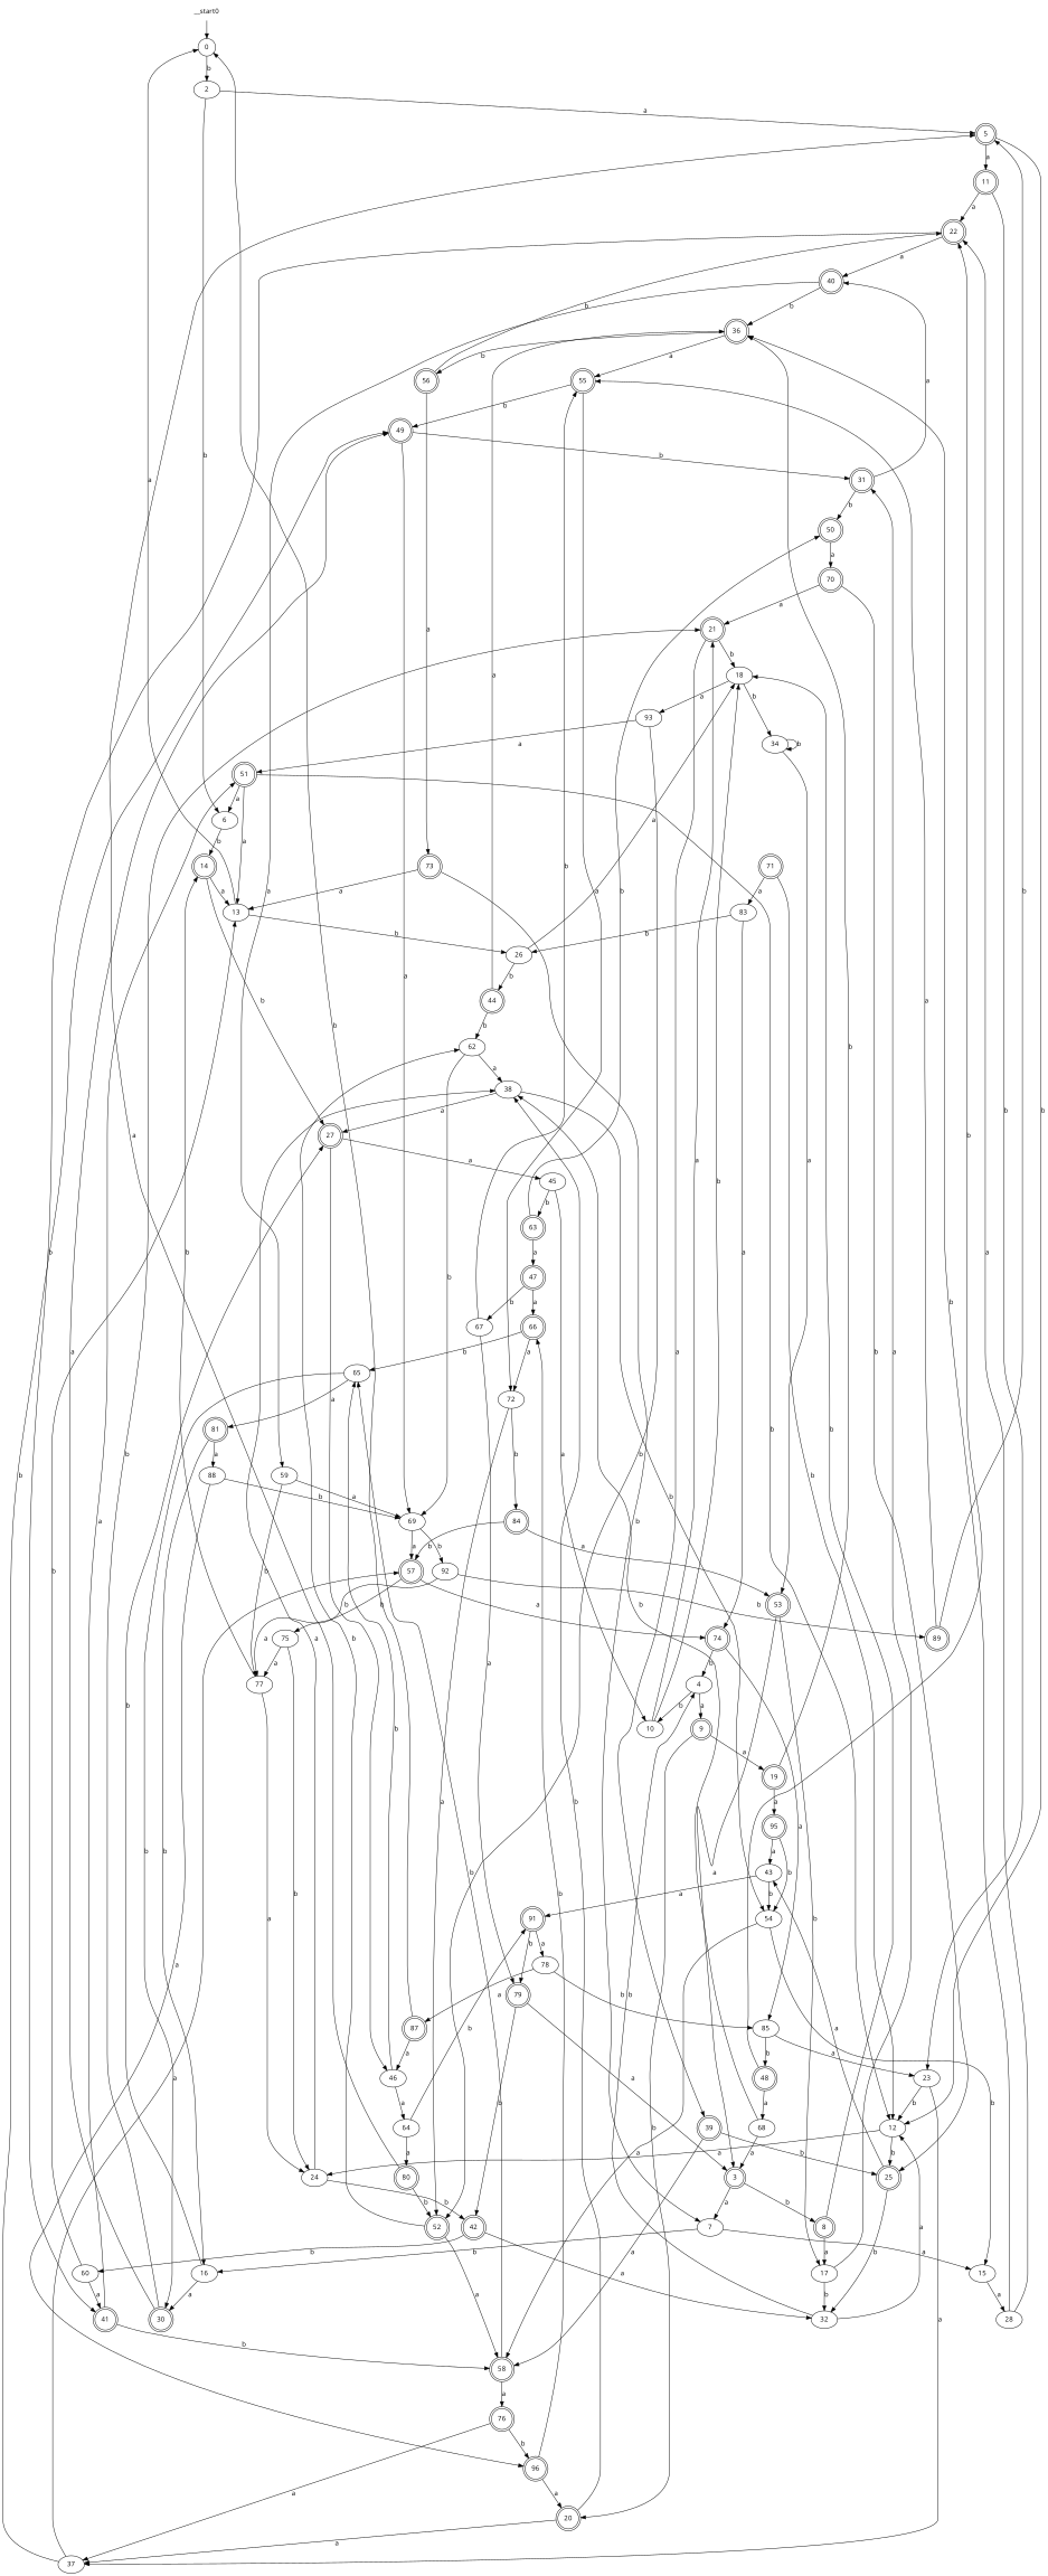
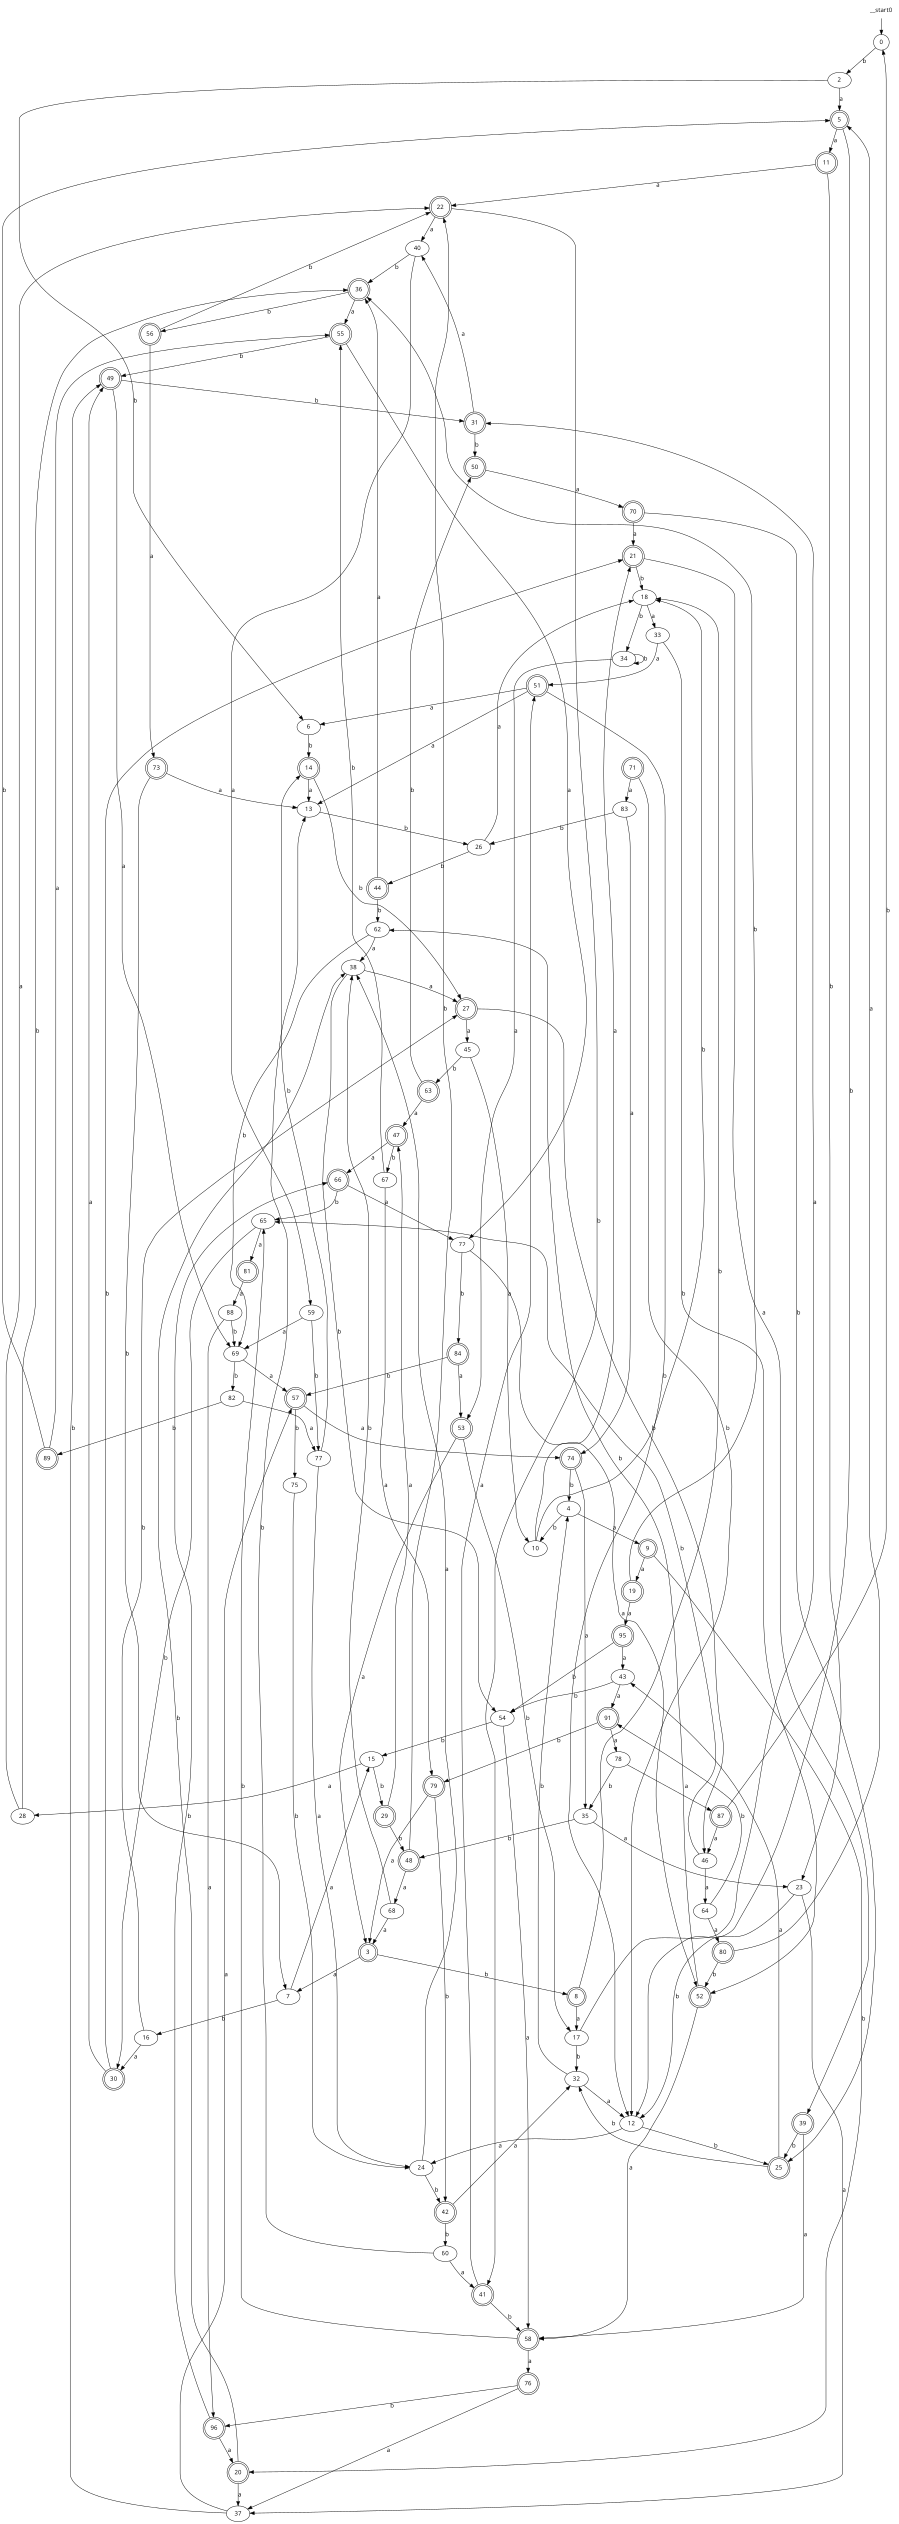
  digraph {
    fontname="Open Sans"
    node [fontname="Open Sans" shape=doublecircle]
    edge [fontname="Open Sans"]
    __start0 [shape=none]
    0 [shape=circle]
    2 [shape=""]
    5
    6 [shape=""]
    7 [shape=""]
    3
    8
    4 [shape=""]
    9
    10 [shape=""]
    11
    12 [shape=""]
    14
    15 [shape=""]
    16 [shape=""]
    17 [shape=""]
    18 [shape=""]
    19
    20
    21
    22
    23 [shape=""]
    24 [shape=""]
    25
    13 [shape=""]
    26 [shape=""]
    27
    28 [shape=""]
+   29
    30
    31
    32 [shape=""]
-   33 [label=93 shape=""]
+   33 [shape=""]
    34 [shape=""]
    n36 [label=95]
    36
    37 [shape=""]
    38 [shape=""]
    39
-   40
+   40 [shape=""]
    41
    42
    43 [shape=""]
    44
    45 [shape=""]
    46 [shape=""]
    47
    48
    49
    50
    51
    52
    53
    54 [shape=""]
    55
    56
    57
    58
    59 [shape=""]
    60 [shape=""]
    n62 [label=91]
    62 [shape=""]
    63
    64 [shape=""]
    65 [shape=""]
    66
    67 [shape=""]
    68 [shape=""]
    69 [shape=""]
    70
    72 [shape=""]
    73
    74
    75 [shape=""]
    76
    77 [shape=""]
    78 [shape=""]
    79
    80
    81
-   82 [label=92 shape=""]
+   82 [shape=""]
    71
    83 [shape=""]
    84
-   85 [shape=""]
+   85 [label=35 shape=""]
    n87 [label=96]
    87
    88 [shape=""]
    89
    __start0 -> 0
    0 -> 2 [label=b]
    2 -> 5 [label=a]
    2 -> 6 [label=b]
    5 -> 11 [label=a]
    5 -> 12 [label=b]
    6 -> 14 [label=b]
    7 -> 15 [label=a]
    7 -> 16 [label=b]
    3 -> 7 [label=a]
    3 -> 8 [label=b]
    8 -> 17 [label=a]
    8 -> 18 [label=b]
    4 -> 9 [label=a]
    4 -> 10 [label=b]
    9 -> 19 [label=a]
    9 -> 20 [label=b]
    10 -> 18 [label=b]
    10 -> 21 [label=a]
    11 -> 22 [label=a]
    11 -> 23 [label=b]
    12 -> 24 [label=a]
    12 -> 25 [label=b]
    14 -> 13 [label=a]
    14 -> 27 [label=b]
    15 -> 28 [label=a]
+   15 -> 29 [label=b]
    16 -> 27 [label=b]
    16 -> 30 [label=a]
    17 -> 31 [label=a]
    17 -> 32 [label=b]
    18 -> 33 [label=a]
    18 -> 34 [label=b]
    19 -> n36 [label=a]
    19 -> 36 [label=b]
    20 -> 37 [label=a]
    20 -> 38 [label=b]
    21 -> 18 [label=b]
    21 -> 39 [label=a]
    22 -> 40 [label=a]
    22 -> 41 [label=b]
    23 -> 12 [label=b]
    23 -> 37 [label=a]
    24 -> 38 [label=a]
    24 -> 42 [label=b]
    25 -> 32 [label=b]
    25 -> 43 [label=a]
-   13 -> 0 [label=a]
    13 -> 26 [label=b]
    26 -> 18 [label=a]
    26 -> 44 [label=b]
    27 -> 45 [label=a]
    27 -> 46 [label=b]
    28 -> 22 [label=a]
    28 -> 36 [label=b]
+   29 -> 47 [label=a]
+   29 -> 48 [label=b]
    30 -> 21 [label=b]
    30 -> 49 [label=a]
    31 -> 40 [label=a]
    31 -> 50 [label=b]
    32 -> 4 [label=b]
    32 -> 12 [label=a]
    33 -> 51 [label=a]
    33 -> 52 [label=b]
    34 -> 34 [label=b]
    34 -> 53 [label=a]
    n36 -> 43 [label=a]
    n36 -> 54 [label=b]
    36 -> 55 [label=a]
    36 -> 56 [label=b]
    37 -> 49 [label=b]
    37 -> 57 [label=a]
    38 -> 27 [label=a]
    38 -> 54 [label=b]
    39 -> 25 [label=b]
    39 -> 58 [label=a]
    40 -> 36 [label=b]
    40 -> 59 [label=a]
    41 -> 51 [label=a]
    41 -> 58 [label=b]
    42 -> 32 [label=a]
    42 -> 60 [label=b]
    43 -> 54 [label=b]
    43 -> n62 [label=a]
    44 -> 36 [label=a]
    44 -> 62 [label=b]
    45 -> 10 [label=a]
    45 -> 63 [label=b]
    46 -> 64 [label=a]
    46 -> 65 [label=b]
    47 -> 66 [label=a]
    47 -> 67 [label=b]
    48 -> 22 [label=b]
    48 -> 68 [label=a]
    49 -> 31 [label=b]
    49 -> 69 [label=a]
    50 -> 70 [label=a]
    51 -> 6 [label=a]
    51 -> 12 [label=b]
    51 -> 13 [label=a]
    52 -> 58 [label=a]
    52 -> 62 [label=b]
    53 -> 3 [label=a]
    53 -> 17 [label=b]
    54 -> 15 [label=b]
    54 -> 58 [label=a]
    55 -> 49 [label=b]
    55 -> 72 [label=a]
    56 -> 22 [label=b]
    56 -> 73 [label=a]
    57 -> 74 [label=a]
    57 -> 75 [label=b]
    58 -> 65 [label=b]
    58 -> 76 [label=a]
    59 -> 69 [label=a]
    59 -> 77 [label=b]
    60 -> 13 [label=b]
    60 -> 41 [label=a]
    n62 -> 78 [label=a]
    n62 -> 79 [label=b]
    62 -> 38 [label=a]
    62 -> 69 [label=b]
    63 -> 47 [label=a]
    63 -> 50 [label=b]
    64 -> n62 [label=b]
    64 -> 80 [label=a]
    65 -> 30 [label=b]
    65 -> 81 [label=a]
    66 -> 65 [label=b]
    66 -> 72 [label=a]
    67 -> 55 [label=b]
    67 -> 79 [label=a]
    68 -> 3 [label=a]
    68 -> 38 [label=b]
    69 -> 57 [label=a]
    69 -> 82 [label=b]
    70 -> 21 [label=a]
    70 -> 25 [label=b]
    72 -> 52 [label=a]
    72 -> 84 [label=b]
    73 -> 7 [label=b]
    73 -> 13 [label=a]
    74 -> 4 [label=b]
    74 -> 85 [label=a]
    75 -> 24 [label=b]
-   75 -> 77 [label=a]
    76 -> 37 [label=a]
    76 -> n87 [label=b]
    77 -> 14 [label=b]
    77 -> 24 [label=a]
    78 -> 85 [label=b]
    78 -> 87 [label=a]
    79 -> 3 [label=a]
    79 -> 42 [label=b]
    80 -> 5 [label=a]
    80 -> 52 [label=b]
-   81 -> 16 [label=b]
    81 -> 88 [label=a]
    82 -> 77 [label=a]
    82 -> 89 [label=b]
    71 -> 12 [label=b]
    71 -> 83 [label=a]
    83 -> 26 [label=b]
    83 -> 74 [label=a]
    84 -> 53 [label=a]
    84 -> 57 [label=b]
    85 -> 23 [label=a]
    85 -> 48 [label=b]
    n87 -> 20 [label=a]
    n87 -> 66 [label=b]
    87 -> 0 [label=b]
    87 -> 46 [label=a]
    88 -> 69 [label=b]
    88 -> n87 [label=a]
    89 -> 5 [label=b]
    89 -> 55 [label=a]
  }
